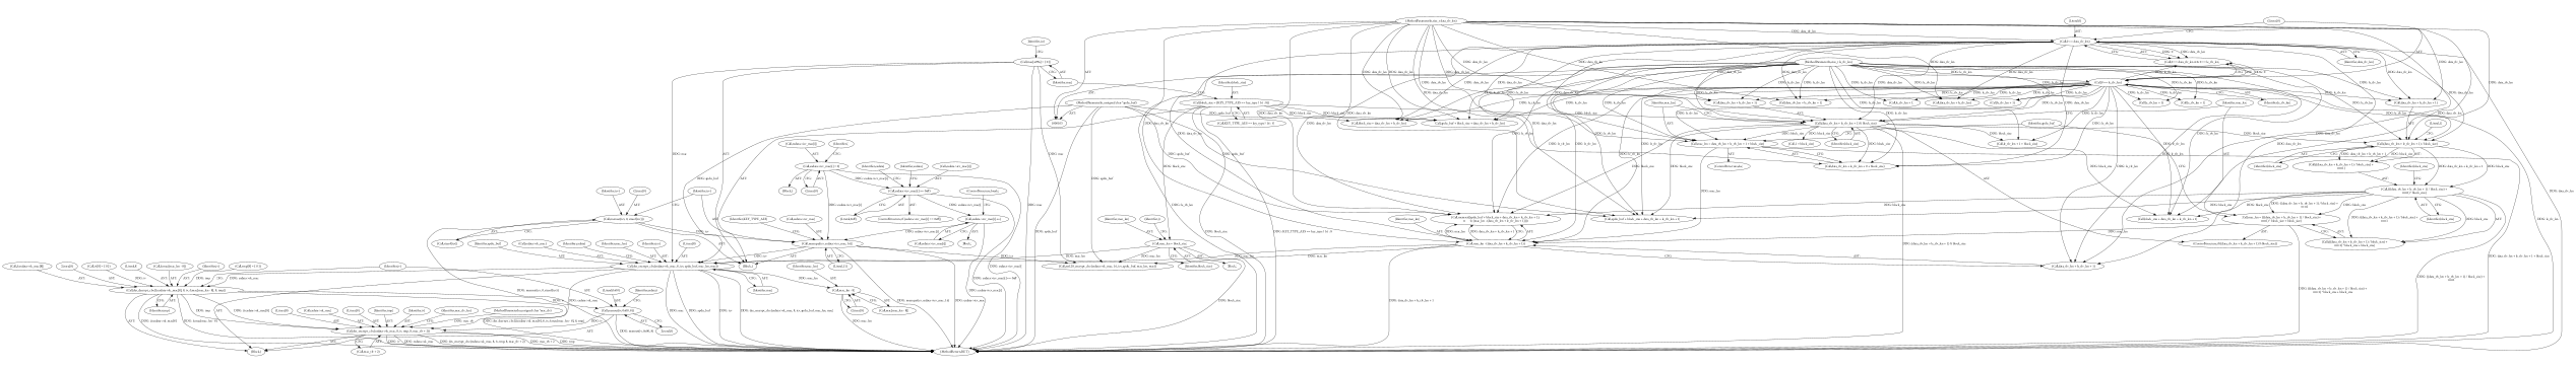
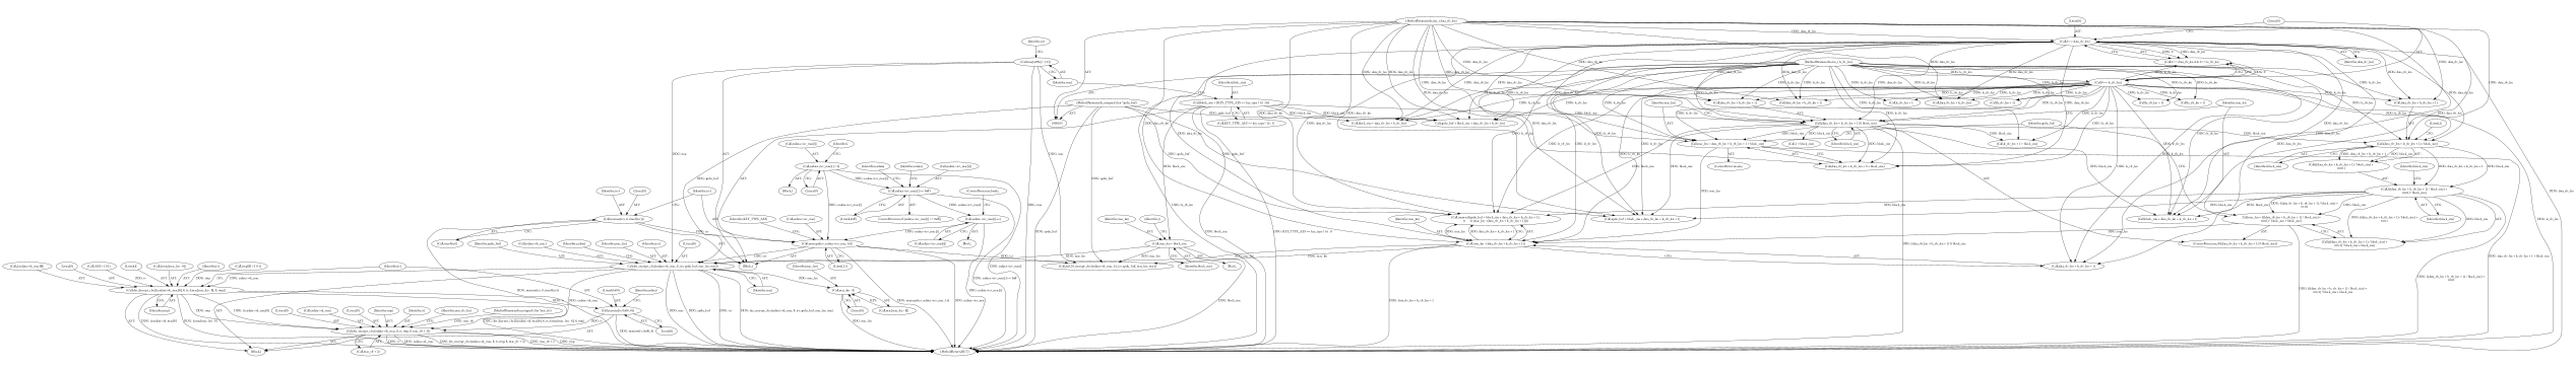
  digraph {
    fontname="EB Garamond"
    node [fontname="EB Garamond"]
    edge [fontname="EB Garamond"]
    n1 [label="(Call,des_encrypt_cbc(exdata->sk_mac, 8, icv, apdu_buf, mac_len, mac))"]
    n2 [label="(Call,des_decrypt_cbc(&exdata->sk_mac[8], 8, iv, &mac[mac_len - 8], 8, tmp))"]
    n3 [label="(Call,des_encrypt_cbc(exdata->sk_mac, 8, iv, tmp, 8, mac_tlv + 2))"]
    n4 [label="(Call,mac_len - 8)"]
    n5 [label="(Block,)"]
    n6 [label="(Identifier,mac)"]
    n7 [label="(MethodReturn,RET)"]
    n8 [label="(Call,memset(iv, 0x00, 8))"]
    n9 [label="(Identifier,tmp)"]
    n10 [label="(Call,mac_tlv + 2)"]
    n11 [label="(Call,mac[mac_len - 8])"]
    n12 [label="(Literal,8)"]
    n13 [label="(Call,memcpy(icv, exdata->icv_mac, 16))"]
    n14 [label="(Call,aes128_encrypt_cbc(exdata->sk_mac, 16, icv, apdu_buf, mac_len, mac))"]
    n15 [label="(Literal,11)"]
    n16 [label="(Block,)"]
    n17 [label="(Call,memset(icv, 0, sizeof(icv)))"]
    n18 [label="(Call,sizeof(icv))"]
    n19 [label="(Call,exdata->icv_mac[i]++)"]
    n20 [label="(Call,exdata->icv_mac[i])"]
    n21 [label="(Block,)"]
    n22 [label="(Call,exdata->icv_mac[i] == 0xff)"]
    n23 [label="(ControlStructure,if (exdata->icv_mac[i] == 0xff))"]
    n24 [label="(Literal,0xff)"]
    n25 [label="(Call,exdata->icv_mac[i] = 0)"]
    n26 [label="(Block,)"]
    n27 [label="(Literal,0)"]
    n28 [label="(MethodParameterIn,unsigned char *apdu_buf)"]
    n29 [label="(Call,apdu_buf + block_size + data_tlv_len + le_tlv_len + 1)"]
    n30 [label="(Call,apdu_buf + block_size + data_tlv_len + le_tlv_len)"]
    n31 [label="(Call,memset((apdu_buf + block_size + data_tlv_len + le_tlv_len + 1),\n\t\t       0, (mac_len - (data_tlv_len + le_tlv_len + 1))))"]
    1000103
    n33 [label="(Call,mac_len - (data_tlv_len + le_tlv_len + 1))"]
    n34 [label="(Call,data_tlv_len + le_tlv_len + 1)"]
    n35 [label="(Call,mac_len = (((data_tlv_len + le_tlv_len + 1) / block_size) +\n\t\t\t\t\t1) * block_size + block_size)"]
    n36 [label="(ControlStructure,if ((data_tlv_len + le_tlv_len + 1) % block_size))"]
    n37 [label="(Call,(((data_tlv_len + le_tlv_len + 1) / block_size) +\n\t\t\t\t\t1) * block_size + block_size)"]
    n38 [label="(Call,(((data_tlv_len + le_tlv_len + 1) / block_size) +\n\t\t\t\t\t1) * block_size)"]
    n39 [label="(Call,block_size + data_tlv_len + le_tlv_len + 1)"]
    n40 [label="(Identifier,block_size)"]
    n41 [label="(Call,(data_tlv_len + le_tlv_len + 1) / block_size)"]
    n42 [label="(Call,((data_tlv_len + le_tlv_len + 1) / block_size) +\n\t\t\t\t\t1)"]
    n43 [label="(Identifier,block_size)"]
    n44 [label="(MethodParameterIn,size_t data_tlv_len)"]
    n45 [label="(Call,0 == data_tlv_len)"]
    n46 [label="(Call,(data_tlv_len + le_tlv_len + 1) % block_size)"]
    n47 [label="(Call,mac_len = data_tlv_len + le_tlv_len + 1 + block_size)"]
    n48 [label="(Call,data_tlv_len + le_tlv_len + 1)"]
    n49 [label="(Call,data_tlv_len + le_tlv_len + 1)"]
    n50 [label="(Call,data_tlv_len + le_tlv_len + 1)"]
    n51 [label="(Call,data_tlv_len + le_tlv_len)"]
    n52 [label="(Call,data_tlv_len + le_tlv_len + 0 + block_size)"]
    n53 [label="(Call,block_size + data_tlv_len + le_tlv_len)"]
    n54 [label="(Identifier,data_tlv_len)"]
    n55 [label="(Call,0 == data_tlv_len && 0 == le_tlv_len)"]
    n56 [label="(Call,le_tlv_len + 1 + block_size)"]
    n57 [label="(Identifier,block_size)"]
    n58 [label="(Call,1 + block_size)"]
    n59 [label="(ControlStructure,else)"]
    n60 [label="(Call,0 == le_tlv_len)"]
    n61 [label="(MethodParameterIn,size_t le_tlv_len)"]
    n62 [label="(Call,le_tlv_len + 1)"]
    n63 [label="(Call,le_tlv_len + 1)"]
    n64 [label="(Call,le_tlv_len + 1)"]
    n65 [label="(Call,le_tlv_len + 1)"]
-   n66 [label="(Identifier,le_tlv_len)"]
    n67 [label="(Call,block_size = (KEY_TYPE_AES == key_type ? 16 : 8))"]
    n68 [label="(Call,mac_len = block_size)"]
    n69 [label="(Call,KEY_TYPE_AES == key_type ? 16 : 8)"]
    n70 [label="(Identifier,block_size)"]
    n71 [label="(Block,)"]
    n72 [label="(Call,mac[4096] = { 0 })"]
    n73 [label="(Identifier,mac)"]
    n74 [label="(Literal,8)"]
    n75 [label="(Identifier,mac_len)"]
    n76 [label="(Literal,0)"]
    n77 [label="(Literal,8)"]
    n78 [label="(Call,&exdata->sk_mac[8])"]
    n79 [label="(Identifier,iv)"]
    n80 [label="(Call,exdata->sk_mac)"]
    n81 [label="(Call,tmp[8] = { 0 })"]
    n82 [label="(ControlStructure,break;)"]
    n83 [label="(Identifier,exdata)"]
    n84 [label="(Literal,8)"]
    n85 [label="(Identifier,icv)"]
    n86 [label="(Identifier,mac_len)"]
    n87 [label="(Identifier,icv)"]
    n88 [label="(Identifier,mac_len)"]
    n89 [label="(Call,exdata->icv_mac[i])"]
    n90 [label="(Identifier,exdata)"]
    n91 [label="(Identifier,mac_len)"]
    n92 [label="(Identifier,icv)"]
    n93 [label="(Identifier,mac_len)"]
    n94 [label="(Literal,0x00)"]
    n95 [label="(Identifier,mac_len)"]
    n96 [label="(Identifier,iv)"]
    n97 [label="(Literal,1)"]
    n98 [label="(Literal,0)"]
    n99 [label="(Identifier,exdata)"]
    n100 [label="(Identifier,exdata)"]
    n101 [label="(Call,exdata->icv_mac[i])"]
    n102 [label="(Identifier,tmp)"]
    n103 [label="(Literal,8)"]
    n104 [label="(Identifier,apdu_buf)"]
    n105 [label="(Identifier,apdu_buf)"]
    n106 [label="(Literal,8)"]
    n107 [label="(Call,iv[8] = { 0 })"]
    n108 [label="(Call,exdata->sk_mac)"]
    n109 [label="(Identifier,iv)"]
    n110 [label="(Identifier,mac_tlv_len)"]
    n111 [label="(Identifier,icv)"]
    n112 [label="(Literal,8)"]
    n113 [label="(Identifier,i)"]
    n114 [label="(Identifier,i)"]
    n115 [label="(Identifier,KEY_TYPE_AES)"]
    n116 [label="(Identifier,block_size)"]
    n117 [label="(Call,exdata->icv_mac)"]
    n118 [label="(Identifier,block_size)"]
    n119 [label="(Literal,0)"]
    n120 [label="(Call,&mac[mac_len - 8])"]
    n121 [label="(MethodParameterIn,unsigned char *mac_tlv)"]
    n1 -> n2 [label="DDG: exdata->sk_mac"]
    n1 -> n3 [label="DDG: exdata->sk_mac"]
    n1 -> n4 [label="DDG: mac_len"]
    n1 -> n5 [label="AST: "]
    n1 -> n6 [label="CFG: "]
    n1 -> n7 [label="DDG: apdu_buf"]
    n1 -> n7 [label="DDG: icv"]
    n1 -> n7 [label="DDG: des_encrypt_cbc(exdata->sk_mac, 8, icv, apdu_buf, mac_len, mac)"]
    n1 -> n7 [label="DDG: mac"]
    n2 -> n3 [label="DDG: &exdata->sk_mac[8]"]
    n2 -> n3 [label="DDG: tmp"]
    n2 -> n5 [label="AST: "]
    n2 -> n7 [label="DDG: des_decrypt_cbc(&exdata->sk_mac[8], 8, iv, &mac[mac_len - 8], 8, tmp)"]
    n2 -> n7 [label="DDG: &exdata->sk_mac[8]"]
    n2 -> n7 [label="DDG: &mac[mac_len - 8]"]
    n2 -> n8 [label="DDG: iv"]
    n2 -> n9 [label="CFG: "]
    n3 -> n5 [label="AST: "]
    n3 -> n7 [label="DDG: des_encrypt_cbc(exdata->sk_mac, 8, iv, tmp, 8, mac_tlv + 2)"]
    n3 -> n7 [label="DDG: mac_tlv + 2"]
    n3 -> n7 [label="DDG: tmp"]
    n3 -> n7 [label="DDG: iv"]
    n3 -> n7 [label="DDG: exdata->sk_mac"]
    n3 -> n10 [label="CFG: "]
    n4 -> n7 [label="DDG: mac_len"]
    n4 -> n11 [label="AST: "]
    n4 -> n12 [label="CFG: "]
    n6 -> n1 [label="AST: "]
    n8 -> n3 [label="DDG: iv"]
    n8 -> n5 [label="AST: "]
    n8 -> n7 [label="DDG: memset(iv, 0x00, 8)"]
    n8 -> n74 [label="CFG: "]
    n9 -> n2 [label="AST: "]
    n10 -> n3 [label="AST: "]
-   n11 -> n4 [label="CFG: "]
+   n11 -> n4 [label="KEY: "]
    n12 -> n4 [label="AST: "]
    n13 -> n1 [label="DDG: icv"]
    n13 -> n7 [label="DDG: exdata->icv_mac"]
    n13 -> n7 [label="DDG: memcpy(icv, exdata->icv_mac, 16)"]
    n13 -> n14 [label="DDG: icv"]
    n13 -> n15 [label="CFG: "]
    n13 -> n16 [label="AST: "]
    n15 -> n13 [label="AST: "]
    n17 -> n7 [label="DDG: memset(icv, 0, sizeof(icv))"]
    n17 -> n13 [label="DDG: icv"]
    n17 -> n16 [label="AST: "]
    n17 -> n18 [label="CFG: "]
    n18 -> n17 [label="AST: "]
    n19 -> n7 [label="DDG: exdata->icv_mac[i]"]
    n19 -> n13 [label="DDG: exdata->icv_mac[i]"]
    n19 -> n20 [label="CFG: "]
    n19 -> n21 [label="AST: "]
    n20 -> n19 [label="AST: "]
    n22 -> n7 [label="DDG: exdata->icv_mac[i] == 0xff"]
    n22 -> n19 [label="DDG: exdata->icv_mac[i]"]
    n22 -> n23 [label="AST: "]
    n22 -> n24 [label="CFG: "]
    n24 -> n22 [label="AST: "]
    n25 -> n7 [label="DDG: exdata->icv_mac[i]"]
    n25 -> n13 [label="DDG: exdata->icv_mac[i]"]
    n25 -> n22 [label="DDG: exdata->icv_mac[i]"]
    n25 -> n26 [label="AST: "]
    n25 -> n27 [label="CFG: "]
    n27 -> n25 [label="AST: "]
    n28 -> n1 [label="DDG: apdu_buf"]
    n28 -> n7 [label="DDG: apdu_buf"]
    n28 -> n14 [label="DDG: apdu_buf"]
    n28 -> n29 [label="DDG: apdu_buf"]
    n28 -> n30 [label="DDG: apdu_buf"]
    n28 -> n31 [label="DDG: apdu_buf"]
    n28 -> 1000103 [label="AST: "]
    n31 -> n33 [label="CFG: "]
    n33 -> n1 [label="DDG: mac_len"]
    n33 -> n7 [label="DDG: data_tlv_len + le_tlv_len + 1"]
    n33 -> n14 [label="DDG: mac_len"]
    n33 -> n31 [label="AST: "]
    n33 -> n31 [label="DDG: mac_len"]
    n33 -> n31 [label="DDG: data_tlv_len + le_tlv_len + 1"]
    n33 -> n34 [label="CFG: "]
    n34 -> n33 [label="AST: "]
    n35 -> n7 [label="DDG: (((data_tlv_len + le_tlv_len + 1) / block_size) +\n\t\t\t\t\t1) * block_size + block_size"]
    n35 -> n33 [label="DDG: mac_len"]
    n35 -> n36 [label="AST: "]
    n35 -> n37 [label="CFG: "]
    n37 -> n35 [label="AST: "]
    n38 -> n7 [label="DDG: ((data_tlv_len + le_tlv_len + 1) / block_size) +\n\t\t\t\t\t1"]
    n38 -> n29 [label="DDG: block_size"]
    n38 -> n31 [label="DDG: block_size"]
    n38 -> n35 [label="DDG: ((data_tlv_len + le_tlv_len + 1) / block_size) +\n\t\t\t\t\t1"]
    n38 -> n35 [label="DDG: block_size"]
    n38 -> n37 [label="AST: "]
    n38 -> n37 [label="DDG: ((data_tlv_len + le_tlv_len + 1) / block_size) +\n\t\t\t\t\t1"]
    n38 -> n37 [label="DDG: block_size"]
    n38 -> n39 [label="DDG: block_size"]
    n38 -> n40 [label="CFG: "]
    n40 -> n38 [label="AST: "]
    n41 -> n38 [label="DDG: data_tlv_len + le_tlv_len + 1"]
    n41 -> n38 [label="DDG: block_size"]
    n41 -> n42 [label="AST: "]
    n41 -> n42 [label="DDG: data_tlv_len + le_tlv_len + 1"]
    n41 -> n42 [label="DDG: block_size"]
    n41 -> n43 [label="CFG: "]
    n42 -> n38 [label="AST: "]
    n43 -> n41 [label="AST: "]
    n44 -> n29 [label="DDG: data_tlv_len"]
    n44 -> n30 [label="DDG: data_tlv_len"]
    n44 -> n31 [label="DDG: data_tlv_len"]
    n44 -> 1000103 [label="AST: "]
    n44 -> n33 [label="DDG: data_tlv_len"]
    n44 -> n34 [label="DDG: data_tlv_len"]
    n44 -> n39 [label="DDG: data_tlv_len"]
    n44 -> n41 [label="DDG: data_tlv_len"]
    n44 -> n45 [label="DDG: data_tlv_len"]
    n44 -> n46 [label="DDG: data_tlv_len"]
    n44 -> n47 [label="DDG: data_tlv_len"]
    n44 -> n48 [label="DDG: data_tlv_len"]
    n44 -> n49 [label="DDG: data_tlv_len"]
    n44 -> n50 [label="DDG: data_tlv_len"]
    n44 -> n51 [label="DDG: data_tlv_len"]
    n44 -> n52 [label="DDG: data_tlv_len"]
    n44 -> n53 [label="DDG: data_tlv_len"]
    n45 -> n7 [label="DDG: data_tlv_len"]
    n45 -> n29 [label="DDG: data_tlv_len"]
    n45 -> n30 [label="DDG: data_tlv_len"]
    n45 -> n31 [label="DDG: data_tlv_len"]
    n45 -> n33 [label="DDG: data_tlv_len"]
    n45 -> n34 [label="DDG: data_tlv_len"]
+   n45 -> n39 [label="DDG: data_tlv_len"]
    n45 -> n41 [label="DDG: data_tlv_len"]
    n45 -> n46 [label="DDG: data_tlv_len"]
    n45 -> n47 [label="DDG: data_tlv_len"]
    n45 -> n48 [label="DDG: data_tlv_len"]
    n45 -> n49 [label="DDG: data_tlv_len"]
    n45 -> n50 [label="DDG: data_tlv_len"]
    n45 -> n51 [label="DDG: data_tlv_len"]
    n45 -> n52 [label="DDG: data_tlv_len"]
    n45 -> n53 [label="DDG: data_tlv_len"]
    n45 -> n54 [label="CFG: "]
    n45 -> n55 [label="AST: "]
    n45 -> n55 [label="DDG: 0"]
    n45 -> n55 [label="DDG: data_tlv_len"]
    n46 -> n7 [label="DDG: (data_tlv_len + le_tlv_len + 1) % block_size"]
    n46 -> n29 [label="DDG: block_size"]
    n46 -> n31 [label="DDG: block_size"]
    n46 -> n36 [label="AST: "]
    n46 -> n39 [label="DDG: block_size"]
    n46 -> n41 [label="DDG: block_size"]
    n46 -> n47 [label="DDG: block_size"]
    n46 -> n52 [label="DDG: block_size"]
    n46 -> n56 [label="DDG: block_size"]
    n46 -> n57 [label="CFG: "]
    n46 -> n58 [label="DDG: block_size"]
    n47 -> n7 [label="DDG: data_tlv_len + le_tlv_len + 1 + block_size"]
    n47 -> n33 [label="DDG: mac_len"]
    n47 -> n52 [label="CFG: "]
    n47 -> n59 [label="AST: "]
    n49 -> n46 [label="AST: "]
    n50 -> n41 [label="AST: "]
    n52 -> n47 [label="AST: "]
    n54 -> n45 [label="AST: "]
    n55 -> n45 [label="CFG: "]
    n55 -> n60 [label="CFG: "]
    n57 -> n46 [label="AST: "]
    n60 -> n7 [label="DDG: le_tlv_len"]
    n60 -> n29 [label="DDG: le_tlv_len"]
    n60 -> n30 [label="DDG: le_tlv_len"]
    n60 -> n31 [label="DDG: le_tlv_len"]
    n60 -> n33 [label="DDG: le_tlv_len"]
    n60 -> n34 [label="DDG: le_tlv_len"]
    n60 -> n39 [label="DDG: le_tlv_len"]
    n60 -> n41 [label="DDG: le_tlv_len"]
    n60 -> n46 [label="DDG: le_tlv_len"]
    n60 -> n47 [label="DDG: le_tlv_len"]
    n60 -> n48 [label="DDG: le_tlv_len"]
    n60 -> n49 [label="DDG: le_tlv_len"]
    n60 -> n50 [label="DDG: le_tlv_len"]
    n60 -> n51 [label="DDG: le_tlv_len"]
    n60 -> n52 [label="DDG: le_tlv_len"]
    n60 -> n53 [label="DDG: le_tlv_len"]
    n60 -> n55 [label="AST: "]
    n60 -> n55 [label="DDG: 0"]
    n60 -> n55 [label="DDG: le_tlv_len"]
    n60 -> n56 [label="DDG: le_tlv_len"]
    n60 -> n62 [label="DDG: le_tlv_len"]
    n60 -> n63 [label="DDG: le_tlv_len"]
    n60 -> n64 [label="DDG: le_tlv_len"]
    n60 -> n65 [label="DDG: le_tlv_len"]
-   n60 -> n66 [label="CFG: "]
    n61 -> n7 [label="DDG: le_tlv_len"]
    n61 -> n29 [label="DDG: le_tlv_len"]
    n61 -> n30 [label="DDG: le_tlv_len"]
    n61 -> n31 [label="DDG: le_tlv_len"]
    n61 -> 1000103 [label="AST: "]
    n61 -> n33 [label="DDG: le_tlv_len"]
    n61 -> n34 [label="DDG: le_tlv_len"]
    n61 -> n39 [label="DDG: le_tlv_len"]
    n61 -> n41 [label="DDG: le_tlv_len"]
    n61 -> n46 [label="DDG: le_tlv_len"]
    n61 -> n47 [label="DDG: le_tlv_len"]
    n61 -> n48 [label="DDG: le_tlv_len"]
    n61 -> n49 [label="DDG: le_tlv_len"]
    n61 -> n50 [label="DDG: le_tlv_len"]
    n61 -> n51 [label="DDG: le_tlv_len"]
    n61 -> n52 [label="DDG: le_tlv_len"]
    n61 -> n53 [label="DDG: le_tlv_len"]
    n61 -> n56 [label="DDG: le_tlv_len"]
    n61 -> n60 [label="DDG: le_tlv_len"]
    n61 -> n62 [label="DDG: le_tlv_len"]
    n61 -> n63 [label="DDG: le_tlv_len"]
    n61 -> n64 [label="DDG: le_tlv_len"]
    n61 -> n65 [label="DDG: le_tlv_len"]
-   n66 -> n60 [label="AST: "]
    n67 -> n7 [label="DDG: block_size"]
    n67 -> n7 [label="DDG: KEY_TYPE_AES == key_type ? 16 : 8"]
    n67 -> n16 [label="AST: "]
    n67 -> n30 [label="DDG: block_size"]
    n67 -> n46 [label="DDG: block_size"]
    n67 -> n53 [label="DDG: block_size"]
    n67 -> n68 [label="DDG: block_size"]
    n67 -> n69 [label="CFG: "]
    n68 -> n1 [label="DDG: mac_len"]
    n68 -> n7 [label="DDG: block_size"]
    n68 -> n14 [label="DDG: mac_len"]
    n68 -> n70 [label="CFG: "]
    n68 -> n71 [label="AST: "]
    n69 -> n67 [label="AST: "]
    n70 -> n68 [label="AST: "]
    n72 -> n1 [label="DDG: mac"]
    n72 -> n7 [label="DDG: mac"]
    n72 -> n14 [label="DDG: mac"]
    n72 -> n16 [label="AST: "]
    n72 -> n73 [label="CFG: "]
    n73 -> n67 [label="CFG: "]
    n73 -> n72 [label="AST: "]
    n74 -> n8 [label="AST: "]
    n75 -> n46 [label="CFG: "]
    n75 -> n47 [label="AST: "]
    n76 -> n45 [label="CFG: "]
    n76 -> n60 [label="AST: "]
    n77 -> n3 [label="AST: "]
    n78 -> n2 [label="AST: "]
    n79 -> n2 [label="AST: "]
    n80 -> n3 [label="AST: "]
    n81 -> n2 [label="DDG: tmp"]
    n82 -> n19 [label="CFG: "]
    n83 -> n1 [label="CFG: "]
    n84 -> n3 [label="AST: "]
    n85 -> n17 [label="AST: "]
    n86 -> n1 [label="AST: "]
    n87 -> n1 [label="AST: "]
    n88 -> n68 [label="AST: "]
    n89 -> n22 [label="AST: "]
    n90 -> n22 [label="CFG: "]
    n91 -> n4 [label="AST: "]
    n92 -> n72 [label="CFG: "]
    n93 -> n33 [label="AST: "]
    n94 -> n8 [label="AST: "]
    n95 -> n35 [label="AST: "]
    n95 -> n46 [label="CFG: "]
    n96 -> n2 [label="CFG: "]
    n96 -> n8 [label="AST: "]
    n97 -> n41 [label="CFG: "]
    n98 -> n17 [label="AST: "]
    n99 -> n8 [label="CFG: "]
    n100 -> n22 [label="CFG: "]
    n101 -> n25 [label="AST: "]
    n102 -> n3 [label="AST: "]
    n103 -> n1 [label="AST: "]
    n104 -> n35 [label="CFG: "]
    n104 -> n47 [label="CFG: "]
    n105 -> n1 [label="AST: "]
    n106 -> n2 [label="AST: "]
    n107 -> n2 [label="DDG: iv"]
    n108 -> n1 [label="AST: "]
    n109 -> n3 [label="AST: "]
    n110 -> n3 [label="CFG: "]
    n111 -> n13 [label="AST: "]
    n111 -> n17 [label="CFG: "]
    n112 -> n2 [label="AST: "]
    n113 -> n25 [label="CFG: "]
    n114 -> n68 [label="CFG: "]
    n115 -> n13 [label="CFG: "]
    n116 -> n38 [label="CFG: "]
    n117 -> n13 [label="AST: "]
    n118 -> n67 [label="AST: "]
    n119 -> n45 [label="AST: "]
    n120 -> n2 [label="AST: "]
    n121 -> n3 [label="DDG: mac_tlv"]
  }
